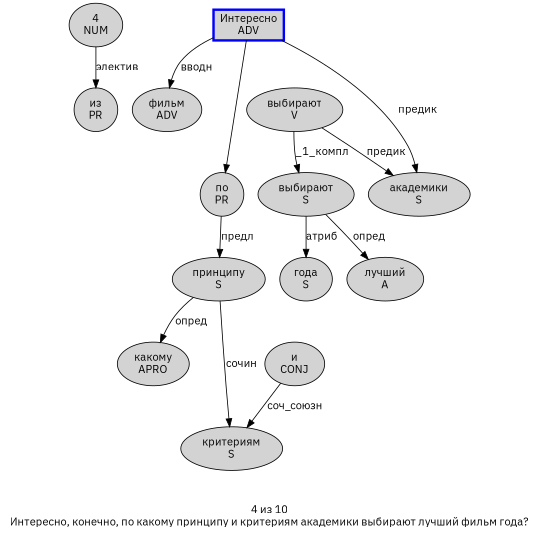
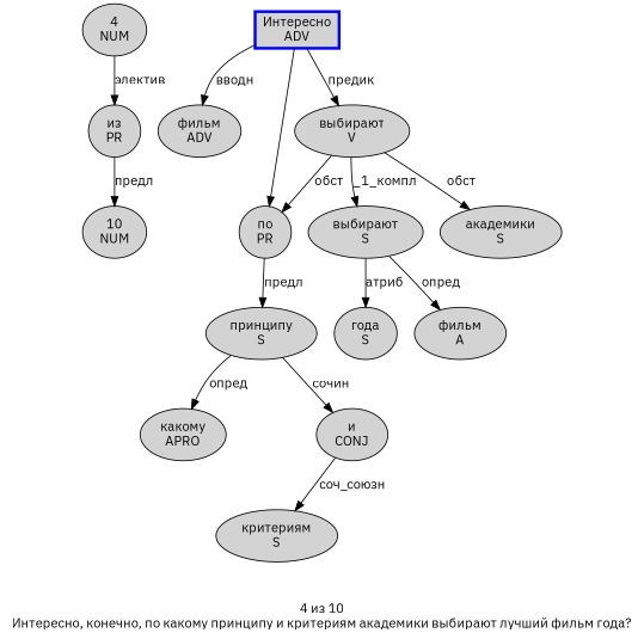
  digraph {
    fontname="IBM Plex Sans"
    label="4 из 10\nИнтересно, конечно, по какому принципу и критериям академики выбирают лучший фильм года?"
    node [fillcolor=lightgray fontname="IBM Plex Sans" penwidth=1 shape=ellipse style=filled]
    edge [fontname="IBM Plex Sans"]
    n1 [label="4\nNUM"]
    n2 [label="из\nPR"]
+   n3 [label="10\nNUM"]
    n4 [color=blue label="Интересно\nADV" penwidth=3 shape=box]
    n5 [label="фильм\nADV"]
    n6 [label="выбирают\nV"]
    n7 [label="по\nPR"]
    n8 [label="академики\nS"]
    n9 [label="выбирают\nS"]
    n10 [label="принципу\nS"]
    n11 [label="какому\nAPRO"]
    n12 [label="и\nCONJ"]
    n13 [label="критериям\nS"]
-   n14 [label="лучший\nA"]
+   n14 [label="фильм\nA"]
    n15 [label="года\nS"]
    n1 -> n2 [label="электив"]
+   n2 -> n3 [label="предл"]
    n4 -> n5 [label="вводн"]
-   n4 -> n8 [label="предик"]
+   n4 -> n6 [label="предик"]
    n4 -> n7
-   n6 -> n8 [label="предик"]
+   n6 -> n7 [label="обст"]
+   n6 -> n8 [label="обст"]
    n6 -> n9 [label="_1_компл"]
    n7 -> n10 [label="предл"]
    n9 -> n14 [label="опред"]
    n9 -> n15 [label="атриб"]
    n10 -> n11 [label="опред"]
-   n10 -> n13 [label="сочин"]
+   n10 -> n12 [label="сочин"]
    n12 -> n13 [label="соч_союзн"]
  }
